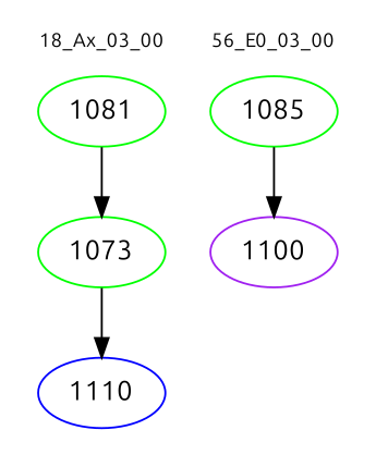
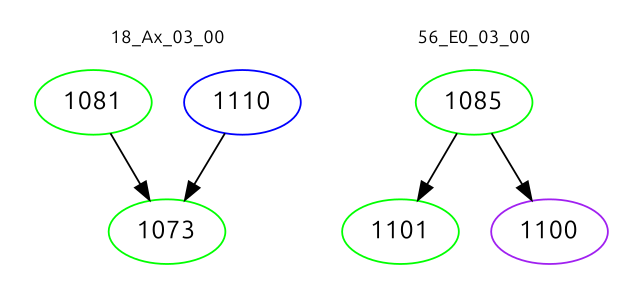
  digraph {
    fontname=Ubuntu
    node [color=green fontname=Ubuntu]
    edge [color=black fontname=Ubuntu]
    n1 [label=1073]
    n2 [color=blue label=1110]
    n3 [label=1081]
    n4 [label=1085]
+   n5 [label=1101]
    n6 [color=purple label=1100]
    subgraph cluster_1 {
      color=white
      fontsize=10
      label="18_Ax_03_00"
      n1
      n2
      n3
    }
    subgraph cluster_2 {
      color=white
      fontsize=10
      label="56_E0_03_00"
      n4
+     n5
      n6
    }
-   n1 -> n2
+   n2 -> n1
    n3 -> n1
+   n4 -> n5
    n4 -> n6
  }
